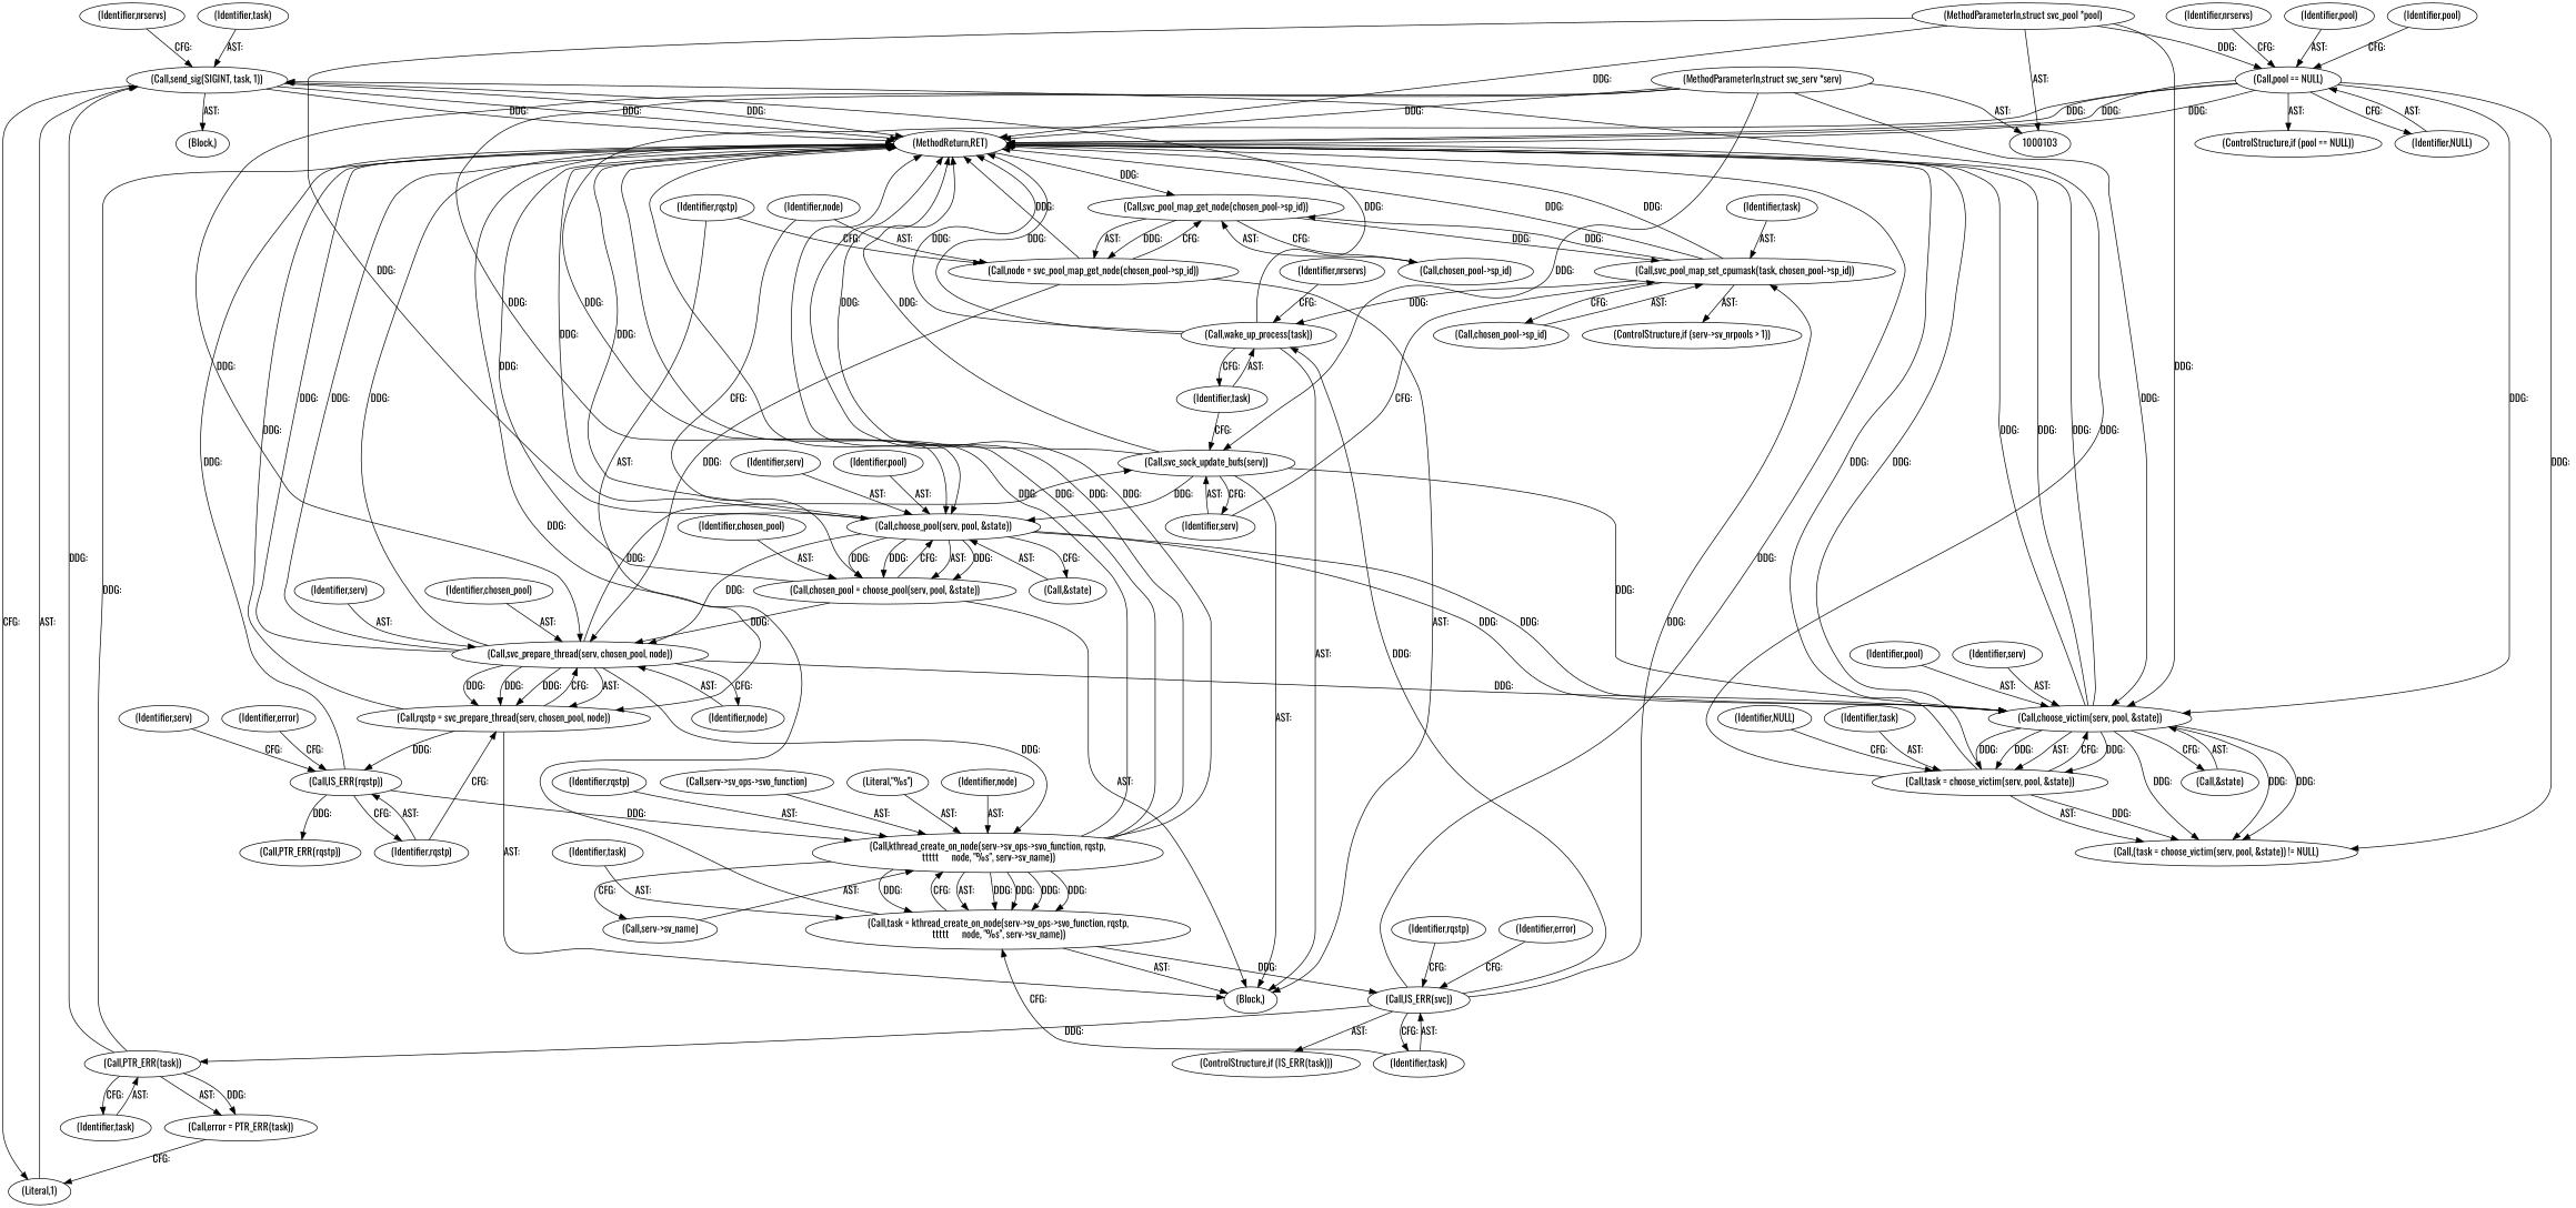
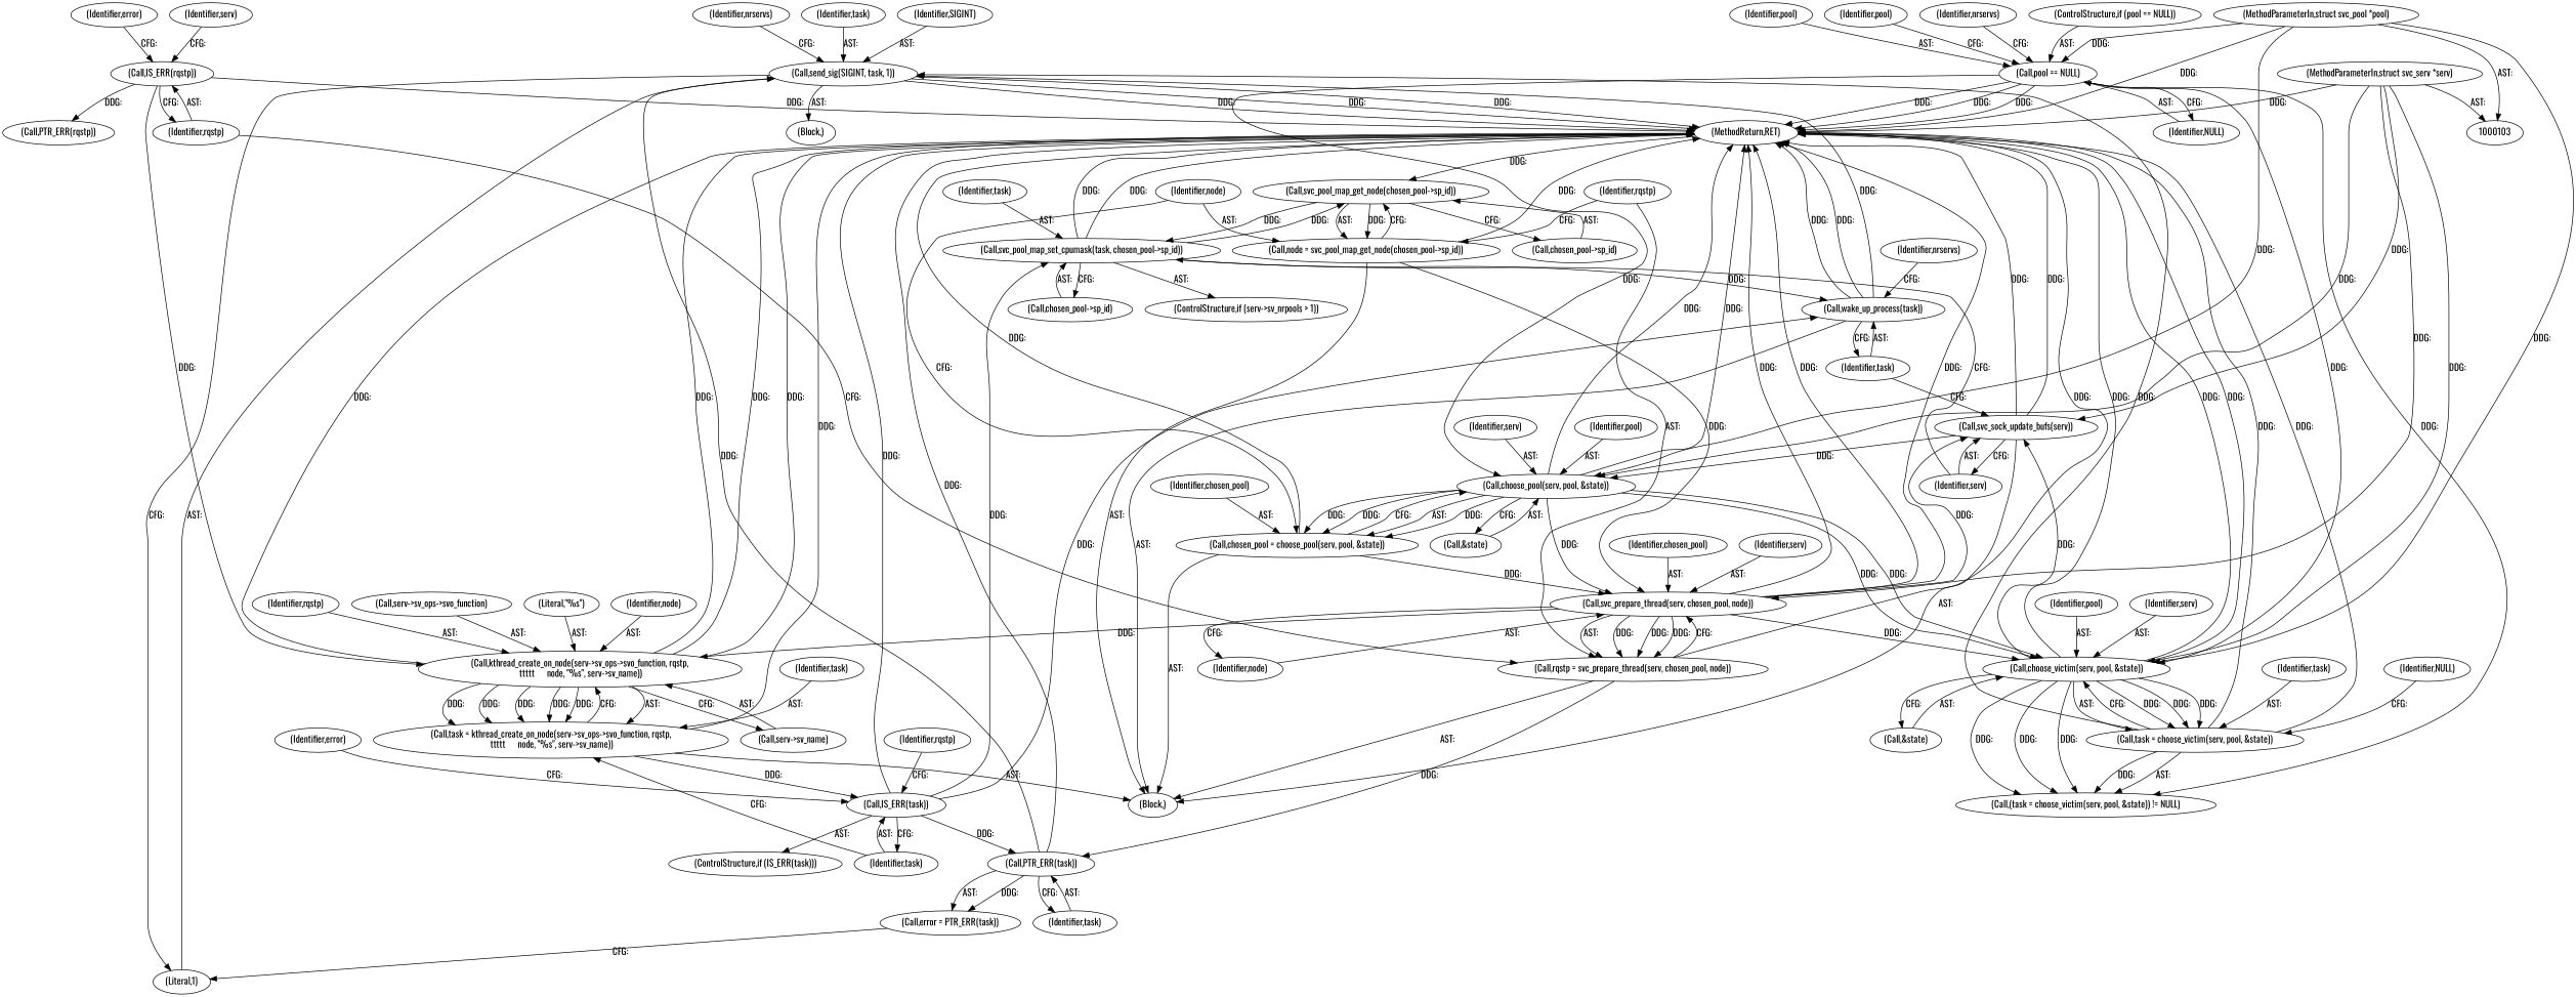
  digraph {
    fontname=Oswald
    node [fontname=Oswald]
    edge [fontname=Oswald]
    n1 [label="(Call,send_sig(SIGINT, task, 1))"]
    n2 [label="(Literal,1)"]
    n3 [label="(Block,)"]
    n4 [label="(MethodReturn,RET)"]
    n5 [label="(Call,svc_pool_map_get_node(chosen_pool->sp_id))"]
    n6 [label="(Call,task = choose_victim(serv, pool, &state))"]
    n7 [label="(Call,choose_victim(serv, pool, &state))"]
    n8 [label="(Call,(task = choose_victim(serv, pool, &state)) != NULL)"]
    n9 [label="(Call,&state)"]
    n10 [label="(Call,svc_prepare_thread(serv, chosen_pool, node))"]
    n11 [label="(Call,svc_sock_update_bufs(serv))"]
    n12 [label="(Call,kthread_create_on_node(serv->sv_ops->svo_function, rqstp,\n \t\t\t\t\t      node, \"%s\", serv->sv_name))"]
    n13 [label="(Call,rqstp = svc_prepare_thread(serv, chosen_pool, node))"]
    n14 [label="(Identifier,node)"]
    n15 [label="(Call,choose_pool(serv, pool, &state))"]
    n16 [label="(Block,)"]
    n17 [label="(Identifier,serv)"]
    n18 [label="(Call,task = kthread_create_on_node(serv->sv_ops->svo_function, rqstp,\n \t\t\t\t\t      node, \"%s\", serv->sv_name))"]
    n19 [label="(Call,serv->sv_name)"]
    n20 [label="(Call,IS_ERR(rqstp))"]
    n21 [label="(Call,chosen_pool = choose_pool(serv, pool, &state))"]
    n22 [label="(Call,&state)"]
    n23 [label="(Call,svc_pool_map_set_cpumask(task, chosen_pool->sp_id))"]
    n24 [label="(MethodParameterIn,struct svc_serv *serv)"]
    1000103
    n26 [label="(Call,pool == NULL)"]
    n27 [label="(ControlStructure,if (pool == NULL))"]
    n28 [label="(Identifier,NULL)"]
    n29 [label="(MethodParameterIn,struct svc_pool *pool)"]
    n30 [label="(Call,node = svc_pool_map_get_node(chosen_pool->sp_id))"]
    n31 [label="(Call,chosen_pool->sp_id)"]
    n32 [label="(Call,wake_up_process(task))"]
    n33 [label="(Call,chosen_pool->sp_id)"]
    n34 [label="(ControlStructure,if (serv->sv_nrpools > 1))"]
    n35 [label="(Identifier,task)"]
-   n36 [label="(Call,IS_ERR(svc))"]
+   n36 [label="(Call,IS_ERR(task))"]
    n37 [label="(Call,PTR_ERR(task))"]
    n38 [label="(ControlStructure,if (IS_ERR(task)))"]
    n39 [label="(Identifier,task)"]
    n40 [label="(Call,error = PTR_ERR(task))"]
    n41 [label="(Identifier,task)"]
    n42 [label="(Identifier,rqstp)"]
    n43 [label="(Call,PTR_ERR(rqstp))"]
    n44 [label="(Identifier,chosen_pool)"]
    n45 [label="(Identifier,task)"]
    n46 [label="(Identifier,rqstp)"]
+   n47 [label="(Identifier,SIGINT)"]
    n48 [label="(Identifier,serv)"]
    n49 [label="(Call,serv->sv_ops->svo_function)"]
    n50 [label="(Identifier,pool)"]
    n51 [label="(Identifier,serv)"]
    n52 [label="(Identifier,rqstp)"]
    n53 [label="(Identifier,NULL)"]
    n54 [label="(Identifier,pool)"]
    n55 [label="(Literal,\"%s\")"]
    n56 [label="(Identifier,rqstp)"]
    n57 [label="(Identifier,pool)"]
    n58 [label="(Identifier,pool)"]
    n59 [label="(Identifier,error)"]
    n60 [label="(Identifier,serv)"]
    n61 [label="(Identifier,nrservs)"]
    n62 [label="(Identifier,node)"]
    n63 [label="(Identifier,task)"]
    n64 [label="(Identifier,nrservs)"]
    n65 [label="(Identifier,error)"]
    n66 [label="(Identifier,serv)"]
    n67 [label="(Identifier,node)"]
    n68 [label="(Identifier,task)"]
    n69 [label="(Identifier,task)"]
    n70 [label="(Identifier,chosen_pool)"]
    n71 [label="(Identifier,nrservs)"]
    n1 -> n2 [label="CFG: "]
    n1 -> n3 [label="AST: "]
    n1 -> n4 [label="DDG: "]
    n1 -> n4 [label="DDG: "]
    n1 -> n4 [label="DDG: "]
    n2 -> n1 [label="AST: "]
    n4 -> n5 [label="DDG: "]
    n5 -> n23 [label="DDG: "]
    n5 -> n30 [label="AST: "]
    n5 -> n30 [label="DDG: "]
    n5 -> n31 [label="CFG: "]
    n6 -> n1 [label="DDG: "]
    n6 -> n4 [label="DDG: "]
    n6 -> n4 [label="DDG: "]
    n6 -> n7 [label="CFG: "]
    n6 -> n8 [label="AST: "]
    n6 -> n8 [label="DDG: "]
    n7 -> n4 [label="DDG: "]
    n7 -> n4 [label="DDG: "]
    n7 -> n4 [label="DDG: "]
    n7 -> n6 [label="AST: "]
    n7 -> n6 [label="DDG: "]
    n7 -> n6 [label="DDG: "]
    n7 -> n6 [label="DDG: "]
    n7 -> n8 [label="DDG: "]
    n7 -> n8 [label="DDG: "]
    n7 -> n8 [label="DDG: "]
    n7 -> n9 [label="CFG: "]
    n9 -> n7 [label="AST: "]
    n10 -> n4 [label="DDG: "]
    n10 -> n4 [label="DDG: "]
    n10 -> n4 [label="DDG: "]
    n10 -> n7 [label="DDG: "]
    n10 -> n11 [label="DDG: "]
    n10 -> n12 [label="DDG: "]
    n10 -> n13 [label="AST: "]
    n10 -> n13 [label="DDG: "]
    n10 -> n13 [label="DDG: "]
    n10 -> n13 [label="DDG: "]
    n10 -> n14 [label="CFG: "]
    n11 -> n4 [label="DDG: "]
    n11 -> n4 [label="DDG: "]
-   n11 -> n7 [label="DDG: "]
+   n7 -> n11 [label="DDG: "]
    n11 -> n15 [label="DDG: "]
    n11 -> n16 [label="AST: "]
    n11 -> n17 [label="CFG: "]
    n12 -> n4 [label="DDG: "]
    n12 -> n4 [label="DDG: "]
    n12 -> n4 [label="DDG: "]
    n12 -> n4 [label="DDG: "]
    n12 -> n18 [label="AST: "]
    n12 -> n18 [label="DDG: "]
    n12 -> n18 [label="DDG: "]
    n12 -> n18 [label="DDG: "]
    n12 -> n18 [label="DDG: "]
    n12 -> n18 [label="DDG: "]
    n12 -> n19 [label="CFG: "]
    n13 -> n4 [label="DDG: "]
    n13 -> n10 [label="CFG: "]
    n13 -> n16 [label="AST: "]
-   n13 -> n20 [label="DDG: "]
+   n13 -> n37 [label="DDG: "]
    n14 -> n10 [label="AST: "]
    n15 -> n4 [label="DDG: "]
    n15 -> n4 [label="DDG: "]
    n15 -> n7 [label="DDG: "]
    n15 -> n7 [label="DDG: "]
    n15 -> n10 [label="DDG: "]
    n15 -> n21 [label="AST: "]
    n15 -> n21 [label="DDG: "]
    n15 -> n21 [label="DDG: "]
    n15 -> n21 [label="DDG: "]
    n15 -> n22 [label="CFG: "]
    n17 -> n11 [label="AST: "]
    n17 -> n23 [label="CFG: "]
    n18 -> n4 [label="DDG: "]
    n18 -> n12 [label="CFG: "]
    n18 -> n16 [label="AST: "]
    n18 -> n36 [label="DDG: "]
    n19 -> n12 [label="AST: "]
    n20 -> n4 [label="DDG: "]
    n20 -> n12 [label="DDG: "]
    n20 -> n42 [label="CFG: "]
    n20 -> n43 [label="DDG: "]
    n21 -> n4 [label="DDG: "]
    n21 -> n10 [label="DDG: "]
    n21 -> n15 [label="CFG: "]
    n21 -> n16 [label="AST: "]
    n22 -> n15 [label="AST: "]
    n23 -> n4 [label="DDG: "]
    n23 -> n4 [label="DDG: "]
    n23 -> n5 [label="DDG: "]
    n23 -> n32 [label="DDG: "]
    n23 -> n33 [label="CFG: "]
    n23 -> n34 [label="AST: "]
    n24 -> n4 [label="DDG: "]
    n24 -> n7 [label="DDG: "]
    n24 -> n10 [label="DDG: "]
    n24 -> n11 [label="DDG: "]
    n24 -> n15 [label="DDG: "]
    n24 -> 1000103 [label="AST: "]
    n26 -> n4 [label="DDG: "]
    n26 -> n4 [label="DDG: "]
    n26 -> n4 [label="DDG: "]
    n26 -> n7 [label="DDG: "]
    n26 -> n8 [label="DDG: "]
    n26 -> n15 [label="DDG: "]
-   n26 -> n27 [label="AST: "]
+   n27 -> n26 [label="AST: "]
    n26 -> n28 [label="CFG: "]
    n28 -> n26 [label="AST: "]
    n29 -> n4 [label="DDG: "]
    n29 -> n7 [label="DDG: "]
    n29 -> n15 [label="DDG: "]
    n29 -> 1000103 [label="AST: "]
    n29 -> n26 [label="DDG: "]
    n30 -> n4 [label="DDG: "]
    n30 -> n5 [label="CFG: "]
    n30 -> n10 [label="DDG: "]
    n30 -> n16 [label="AST: "]
    n31 -> n5 [label="AST: "]
    n32 -> n1 [label="DDG: "]
    n32 -> n4 [label="DDG: "]
    n32 -> n4 [label="DDG: "]
    n32 -> n16 [label="AST: "]
    n32 -> n35 [label="CFG: "]
    n33 -> n23 [label="AST: "]
    n35 -> n11 [label="CFG: "]
    n35 -> n32 [label="AST: "]
    n36 -> n4 [label="DDG: "]
    n36 -> n23 [label="DDG: "]
    n36 -> n32 [label="DDG: "]
    n36 -> n37 [label="DDG: "]
    n36 -> n38 [label="AST: "]
    n36 -> n39 [label="CFG: "]
    n37 -> n1 [label="DDG: "]
    n37 -> n4 [label="DDG: "]
    n37 -> n40 [label="AST: "]
    n37 -> n40 [label="DDG: "]
    n37 -> n41 [label="CFG: "]
    n39 -> n18 [label="CFG: "]
    n39 -> n36 [label="AST: "]
    n40 -> n2 [label="CFG: "]
    n41 -> n37 [label="AST: "]
    n42 -> n13 [label="CFG: "]
    n42 -> n20 [label="AST: "]
    n44 -> n21 [label="AST: "]
    n45 -> n18 [label="AST: "]
    n46 -> n12 [label="AST: "]
+   n47 -> n1 [label="AST: "]
    n48 -> n15 [label="AST: "]
    n49 -> n12 [label="AST: "]
    n50 -> n15 [label="AST: "]
    n51 -> n20 [label="CFG: "]
    n52 -> n36 [label="CFG: "]
    n53 -> n6 [label="CFG: "]
    n54 -> n26 [label="AST: "]
    n55 -> n12 [label="AST: "]
    n56 -> n13 [label="AST: "]
    n56 -> n30 [label="CFG: "]
    n57 -> n26 [label="CFG: "]
    n58 -> n7 [label="AST: "]
    n59 -> n20 [label="CFG: "]
    n60 -> n7 [label="AST: "]
    n61 -> n1 [label="CFG: "]
    n62 -> n12 [label="AST: "]
    n63 -> n23 [label="AST: "]
    n64 -> n32 [label="CFG: "]
    n65 -> n36 [label="CFG: "]
    n66 -> n10 [label="AST: "]
    n67 -> n21 [label="CFG: "]
    n67 -> n30 [label="AST: "]
    n68 -> n1 [label="AST: "]
    n69 -> n6 [label="AST: "]
    n70 -> n10 [label="AST: "]
    n71 -> n26 [label="CFG: "]
  }
